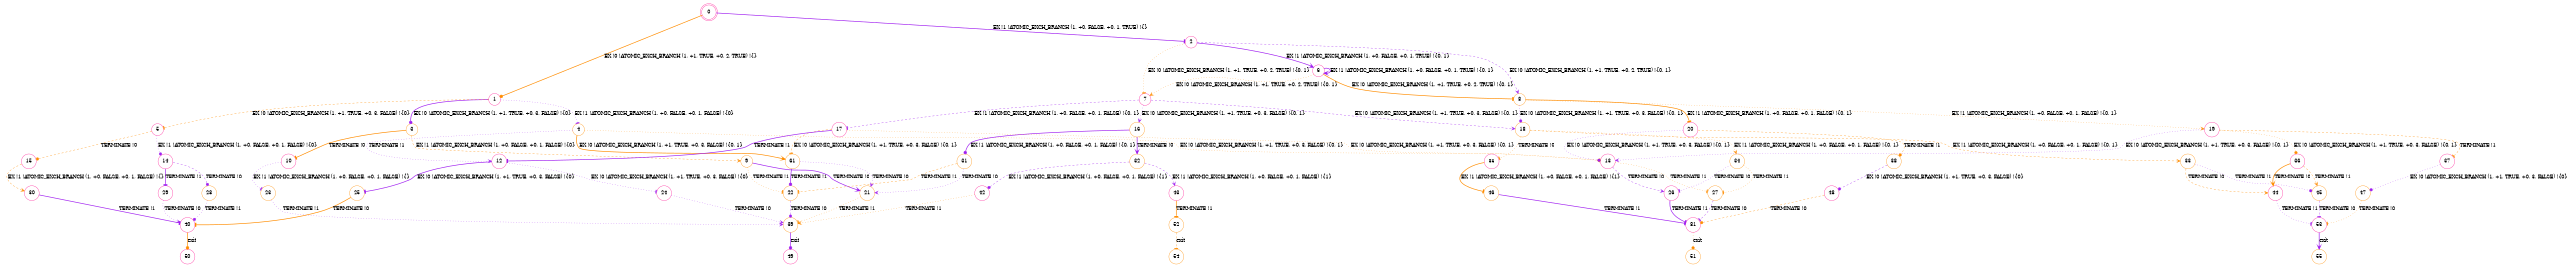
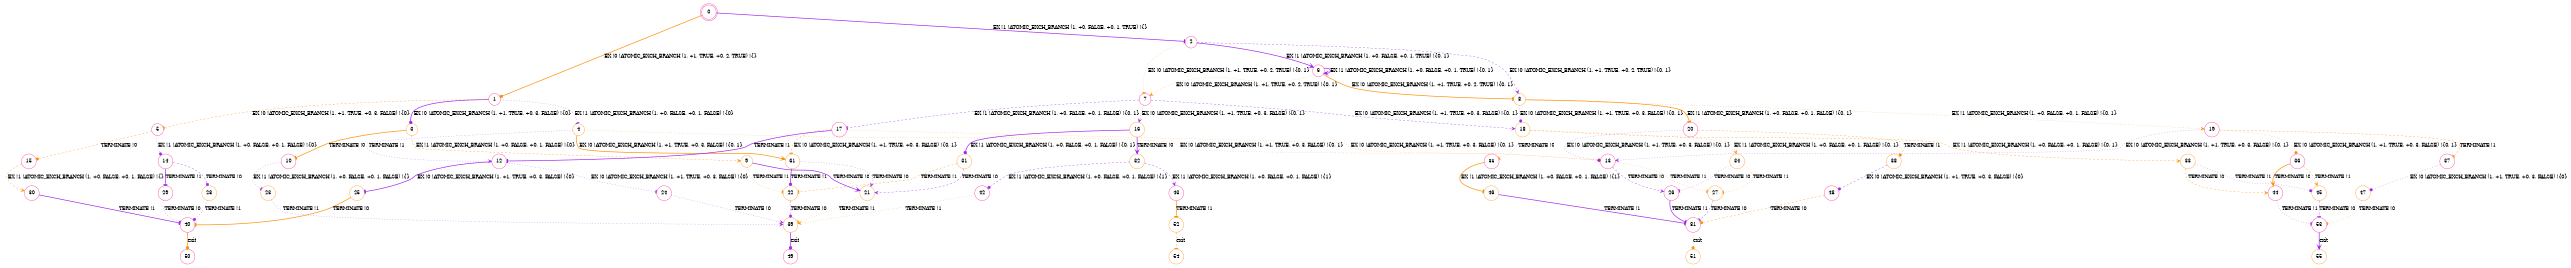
  digraph {
    node [color=deeppink shape=circle]
    edge [arrowhead=tee color=purple style=dotted]
    0 [peripheries=2]
    1
    2
    3 [color=darkorange]
    4 [color=darkorange]
    5
    6
    7
    8 [color=darkorange]
    9 [color=darkorange]
    10
    n12 [color=darkorange label=61]
    12
    13
    14
    15
    16 [color=darkorange]
    17
    18 [color=darkorange]
    19
    20
    21 [color=darkorange]
    22 [color=darkorange]
    23 [color=darkorange]
    24
    25 [color=darkorange]
    26
    27 [color=darkorange]
    28 [color=darkorange]
    29
    30
    31 [color=darkorange]
    32 [color=darkorange]
    33 [color=darkorange]
    34 [color=darkorange]
    35
    36
    37
    38 [color=darkorange]
    39 [color=darkorange]
    40
    n42 [label=81]
    42
    43
    44
    45 [color=darkorange]
    46 [color=darkorange]
    47 [color=darkorange]
    48
    49
    50
    51 [color=darkorange]
    52 [color=darkorange]
    53
    54 [color=darkorange]
    55 [color=darkorange]
    0 -> 1 [arrowhead=dot color=darkorange label="EX !0 !ATOMIC_EXCH_BRANCH (1, +1, TRUE, +0, 2, TRUE) !{}" style=bold]
    0 -> 2 [label="EX !1 !ATOMIC_EXCH_BRANCH (1, +0, FALSE, +0, 1, TRUE) !{}" style=bold]
    1 -> 3 [arrowhead=dot label="EX !0 !ATOMIC_EXCH_BRANCH (1, +1, TRUE, +0, 3, FALSE) !{0}" style=bold]
    1 -> 4 [label="EX !1 !ATOMIC_EXCH_BRANCH (1, +0, FALSE, +0, 1, FALSE) !{0}"]
    1 -> 5 [color=darkorange label="EX !0 !ATOMIC_EXCH_BRANCH (1, +1, TRUE, +0, 3, FALSE) !{0}" style=dashed]
    2 -> 6 [arrowhead=vee label="EX !1 !ATOMIC_EXCH_BRANCH (1, +0, FALSE, +0, 1, TRUE) !{0, 1}" style=bold]
    2 -> 7 [color=darkorange label="EX !0 !ATOMIC_EXCH_BRANCH (1, +1, TRUE, +0, 2, TRUE) !{0, 1}"]
    2 -> 8 [arrowhead=vee label="EX !0 !ATOMIC_EXCH_BRANCH (1, +1, TRUE, +0, 2, TRUE) !{0, 1}" style=dashed]
    3 -> 9 [arrowhead=vee color=darkorange label="EX !1 !ATOMIC_EXCH_BRANCH (1, +0, FALSE, +0, 1, FALSE) !{0}" style=dashed]
    3 -> 10 [color=darkorange label="TERMINATE !0" style=bold]
    4 -> n12 [arrowhead=vee color=darkorange label="EX !0 !ATOMIC_EXCH_BRANCH (1, +1, TRUE, +0, 3, FALSE) !{0, 1}" style=bold]
    4 -> 12 [arrowhead=vee label="TERMINATE !1"]
    4 -> 13 [arrowhead=dot color=darkorange label="EX !0 !ATOMIC_EXCH_BRANCH (1, +1, TRUE, +0, 3, FALSE) !{0, 1}"]
    5 -> 14 [arrowhead=dot label="EX !1 !ATOMIC_EXCH_BRANCH (1, +0, FALSE, +0, 1, FALSE) !{0}"]
    5 -> 15 [arrowhead=dot color=darkorange label="TERMINATE !0" style=dashed]
    6 -> 6 [arrowhead=vee label="EX !1 !ATOMIC_EXCH_BRANCH (1, +0, FALSE, +0, 1, TRUE) !{0, 1}" style=bold]
    6 -> 7 [arrowhead=vee color=darkorange label="EX !0 !ATOMIC_EXCH_BRANCH (1, +1, TRUE, +0, 2, TRUE) !{0, 1}"]
    6 -> 8 [color=darkorange label="EX !0 !ATOMIC_EXCH_BRANCH (1, +1, TRUE, +0, 2, TRUE) !{0, 1}" style=bold]
    7 -> 16 [arrowhead=vee label="EX !0 !ATOMIC_EXCH_BRANCH (1, +1, TRUE, +0, 3, FALSE) !{0, 1}"]
    7 -> 17 [label="EX !1 !ATOMIC_EXCH_BRANCH (1, +0, FALSE, +0, 1, FALSE) !{0, 1}" style=dashed]
    7 -> 18 [arrowhead=vee label="EX !0 !ATOMIC_EXCH_BRANCH (1, +1, TRUE, +0, 3, FALSE) !{0, 1}" style=dashed]
    8 -> 18 [arrowhead=dot label="EX !0 !ATOMIC_EXCH_BRANCH (1, +1, TRUE, +0, 3, FALSE) !{0, 1}"]
    8 -> 19 [arrowhead=vee color=darkorange label="EX !1 !ATOMIC_EXCH_BRANCH (1, +0, FALSE, +0, 1, FALSE) !{0, 1}"]
    8 -> 20 [color=darkorange label="EX !1 !ATOMIC_EXCH_BRANCH (1, +0, FALSE, +0, 1, FALSE) !{0, 1}" style=bold]
    9 -> 21 [arrowhead=vee label="TERMINATE !0" style=bold]
    9 -> 22 [color=darkorange label="TERMINATE !1"]
    10 -> 23 [label="EX !1 !ATOMIC_EXCH_BRANCH (1, +0, FALSE, +0, 1, FALSE) !{}"]
    n12 -> 21 [arrowhead=vee label="TERMINATE !0"]
    n12 -> 22 [arrowhead=dot label="TERMINATE !1" style=bold]
    12 -> 24 [label="EX !0 !ATOMIC_EXCH_BRANCH (1, +1, TRUE, +0, 3, FALSE) !{0}"]
    12 -> 25 [label="EX !0 !ATOMIC_EXCH_BRANCH (1, +1, TRUE, +0, 3, FALSE) !{0}" style=bold]
    13 -> 26 [arrowhead=vee label="TERMINATE !0" style=dashed]
    13 -> 27 [color=darkorange label="TERMINATE !1"]
    14 -> 28 [arrowhead=dot label="TERMINATE !0" style=dashed]
    14 -> 29 [label="TERMINATE !1" style=bold]
    15 -> 30 [arrowhead=vee color=darkorange label="EX !1 !ATOMIC_EXCH_BRANCH (1, +0, FALSE, +0, 1, FALSE) !{}" style=dashed]
    16 -> 31 [arrowhead=dot label="EX !1 !ATOMIC_EXCH_BRANCH (1, +0, FALSE, +0, 1, FALSE) !{0, 1}" style=bold]
    16 -> 32 [arrowhead=vee label="TERMINATE !0" style=bold]
    17 -> n12 [color=darkorange label="EX !0 !ATOMIC_EXCH_BRANCH (1, +1, TRUE, +0, 3, FALSE) !{0, 1}" style=dashed]
    17 -> 12 [label="TERMINATE !1" style=bold]
    17 -> 13 [color=darkorange label="EX !0 !ATOMIC_EXCH_BRANCH (1, +1, TRUE, +0, 3, FALSE) !{0, 1}"]
    18 -> 33 [arrowhead=vee color=darkorange label="EX !1 !ATOMIC_EXCH_BRANCH (1, +0, FALSE, +0, 1, FALSE) !{0, 1}" style=dashed]
    18 -> 34 [arrowhead=vee color=darkorange label="EX !1 !ATOMIC_EXCH_BRANCH (1, +0, FALSE, +0, 1, FALSE) !{0, 1}"]
    18 -> 35 [color=darkorange label="TERMINATE !0"]
    19 -> 13 [arrowhead=vee label="EX !0 !ATOMIC_EXCH_BRANCH (1, +1, TRUE, +0, 3, FALSE) !{0, 1}"]
    19 -> 36 [arrowhead=dot color=darkorange label="EX !0 !ATOMIC_EXCH_BRANCH (1, +1, TRUE, +0, 3, FALSE) !{0, 1}"]
    19 -> 37 [color=darkorange label="TERMINATE !1" style=dashed]
    20 -> 13 [arrowhead=dot label="EX !0 !ATOMIC_EXCH_BRANCH (1, +1, TRUE, +0, 3, FALSE) !{0, 1}"]
    20 -> 38 [arrowhead=dot color=darkorange label="TERMINATE !1" style=dashed]
    21 -> 39 [color=darkorange label="TERMINATE !1"]
    22 -> 39 [arrowhead=dot label="TERMINATE !0" style=dashed]
    23 -> 39 [arrowhead=vee label="TERMINATE !1"]
    24 -> 39 [arrowhead=vee label="TERMINATE !0"]
    25 -> 40 [color=darkorange label="TERMINATE !0" style=bold]
    26 -> n42 [label="TERMINATE !1" style=bold]
    27 -> n42 [label="TERMINATE !0" style=dashed]
    28 -> 40 [arrowhead=dot label="TERMINATE !1"]
-   29 -> 40 [arrowhead=vee label="TERMINATE !0"]
+   29 -> 40 [label="TERMINATE !0"]
    30 -> 40 [label="TERMINATE !1" style=bold]
-   31 -> 21 [arrowhead=vee label="TERMINATE !0"]
+   31 -> 21 [arrowhead=vee label="TERMINATE !0" style=dashed]
    31 -> 22 [color=darkorange label="TERMINATE !1" style=dashed]
    32 -> 42 [arrowhead=dot label="EX !1 !ATOMIC_EXCH_BRANCH (1, +0, FALSE, +0, 1, FALSE) !{1}" style=dashed]
    32 -> 43 [arrowhead=vee label="EX !1 !ATOMIC_EXCH_BRANCH (1, +0, FALSE, +0, 1, FALSE) !{1}" style=dashed]
    33 -> 44 [arrowhead=vee color=darkorange label="TERMINATE !0" style=dashed]
    33 -> 45 [arrowhead=dot label="TERMINATE !1"]
    34 -> 26 [label="TERMINATE !0"]
    34 -> 27 [color=darkorange label="TERMINATE !1"]
    35 -> 46 [color=darkorange label="EX !1 !ATOMIC_EXCH_BRANCH (1, +0, FALSE, +0, 1, FALSE) !{1}" style=bold]
    36 -> 44 [arrowhead=vee color=darkorange label="TERMINATE !0" style=bold]
    36 -> 45 [arrowhead=vee color=darkorange label="TERMINATE !1" style=dashed]
    37 -> 47 [arrowhead=dot label="EX !0 !ATOMIC_EXCH_BRANCH (1, +1, TRUE, +0, 3, FALSE) !{0}"]
    38 -> 48 [arrowhead=dot label="EX !0 !ATOMIC_EXCH_BRANCH (1, +1, TRUE, +0, 3, FALSE) !{0}" style=dashed]
    39 -> 49 [arrowhead=dot label=exit style=bold]
    40 -> 50 [arrowhead=dot color=darkorange label=exit style=bold]
    n42 -> 51 [arrowhead=dot color=darkorange label=exit]
    42 -> 39 [arrowhead=vee color=darkorange label="TERMINATE !1"]
    43 -> 52 [color=darkorange label="TERMINATE !1" style=bold]
    44 -> 53 [label="TERMINATE !1"]
    45 -> 53 [label="TERMINATE !0" style=dashed]
    46 -> n42 [label="TERMINATE !1" style=bold]
    47 -> 53 [color=darkorange label="TERMINATE !0"]
    48 -> n42 [arrowhead=dot color=darkorange label="TERMINATE !0" style=dashed]
    52 -> 54 [color=darkorange label=exit style=dashed]
    53 -> 55 [arrowhead=vee label=exit style=bold]
  }
